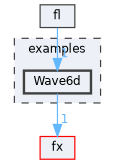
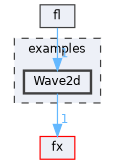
  digraph {
    compound=true
    node [color=grey25 fillcolor="#edf0f7" fontname=Helvetica fontsize=10 shape=box style=filled]
    edge [color=steelblue1 fontcolor=steelblue1 fontname=Helvetica fontsize=10 headlabel=1 labeldistance=1.5 labelfontname=Helvetica labelfontsize=10]
-   n1 [height=0.2 label=Wave6d style="filled,bold" width=0.4]
+   n1 [height=0.2 label=Wave2d style="filled,bold" width=0.4]
    n2 [color=red height=0.2 label=fx width=0.4]
    n3 [height=0.2 label=fl width=0.4]
    subgraph cluster_1 {
      bgcolor="#edf0f7"
      fontname=Helvetica
      fontsize=10
      label=examples
      pencolor=grey25
      style="filled,dashed"
      n1
    }
    n1 -> n2
    n3 -> n1
  }
